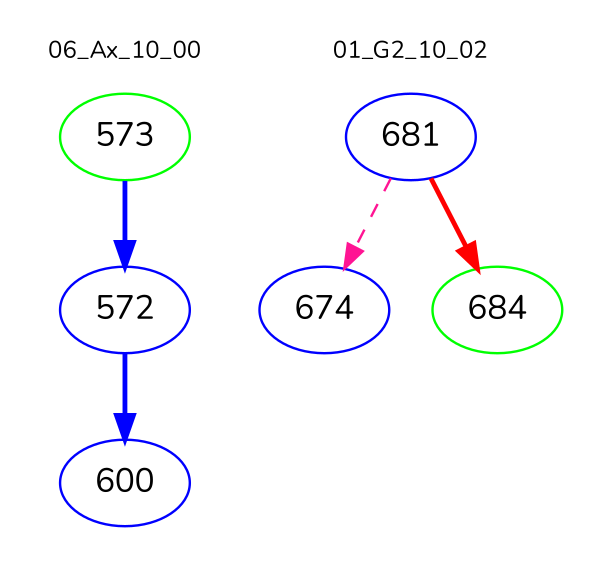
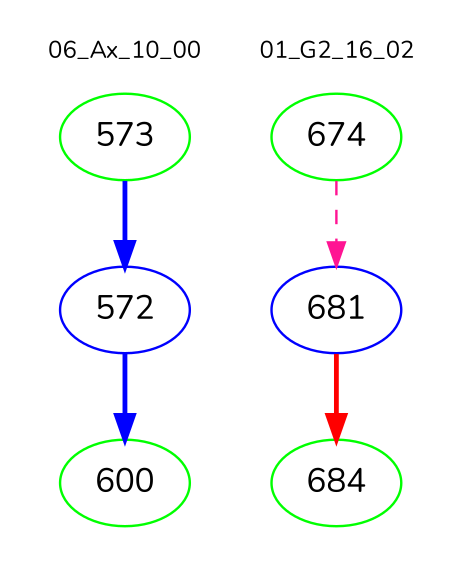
  digraph {
    fontname=Nunito
    node [color=green fontname=Nunito]
    edge [color=blue fontname=Nunito style=bold]
    n1 [color=blue label=572]
    n2 [label=573]
-   n3 [color=blue label=600]
+   n3 [label=600]
    n4 [color=blue label=681]
-   n5 [color=blue label=674]
+   n5 [label=674]
    n6 [label=684]
    subgraph cluster_1 {
      color=white
      fontsize=10
      label="06_Ax_10_00"
      n1
      n2
      n3
    }
    subgraph cluster_2 {
      color=white
      fontsize=10
-     label="01_G2_10_02"
+     label="01_G2_16_02"
      n4
      n5
      n6
    }
    n1 -> n3
    n2 -> n1
-   n4 -> n5 [color=deeppink style=dashed]
+   n5 -> n4 [color=deeppink style=dashed]
    n4 -> n6 [color=red]
  }
